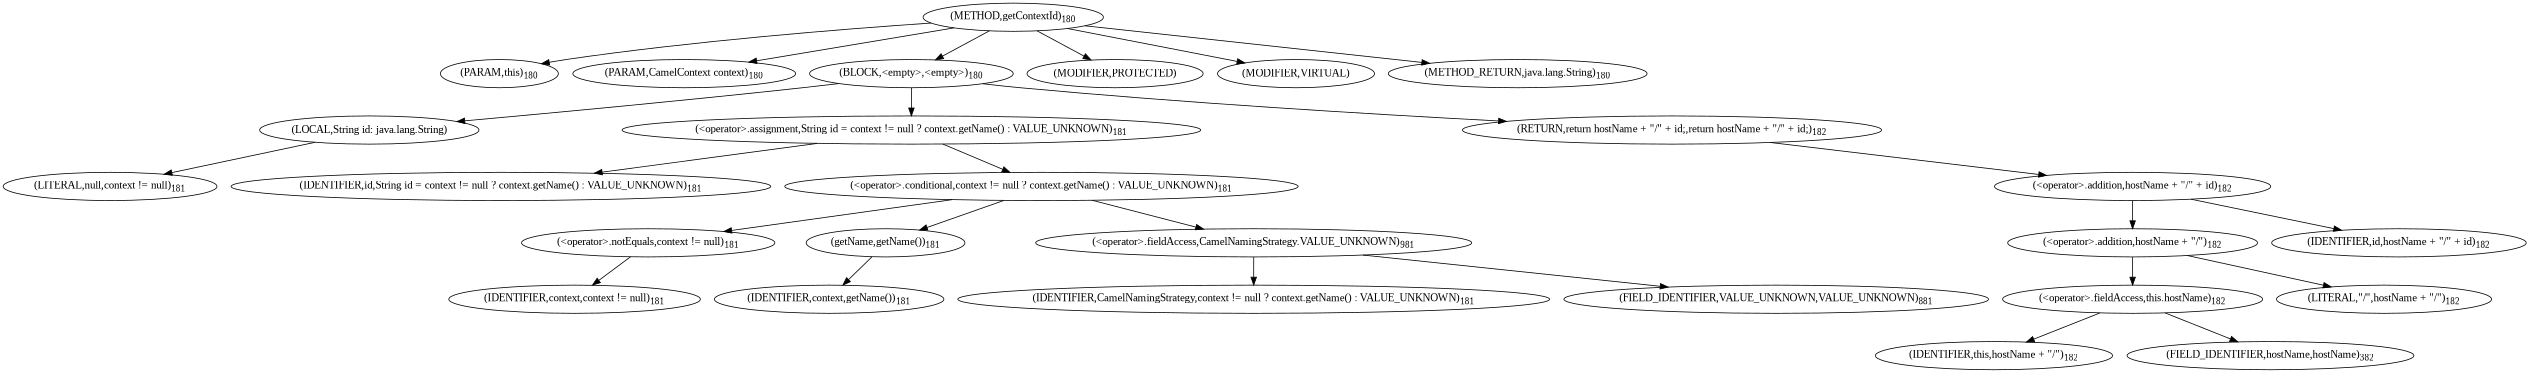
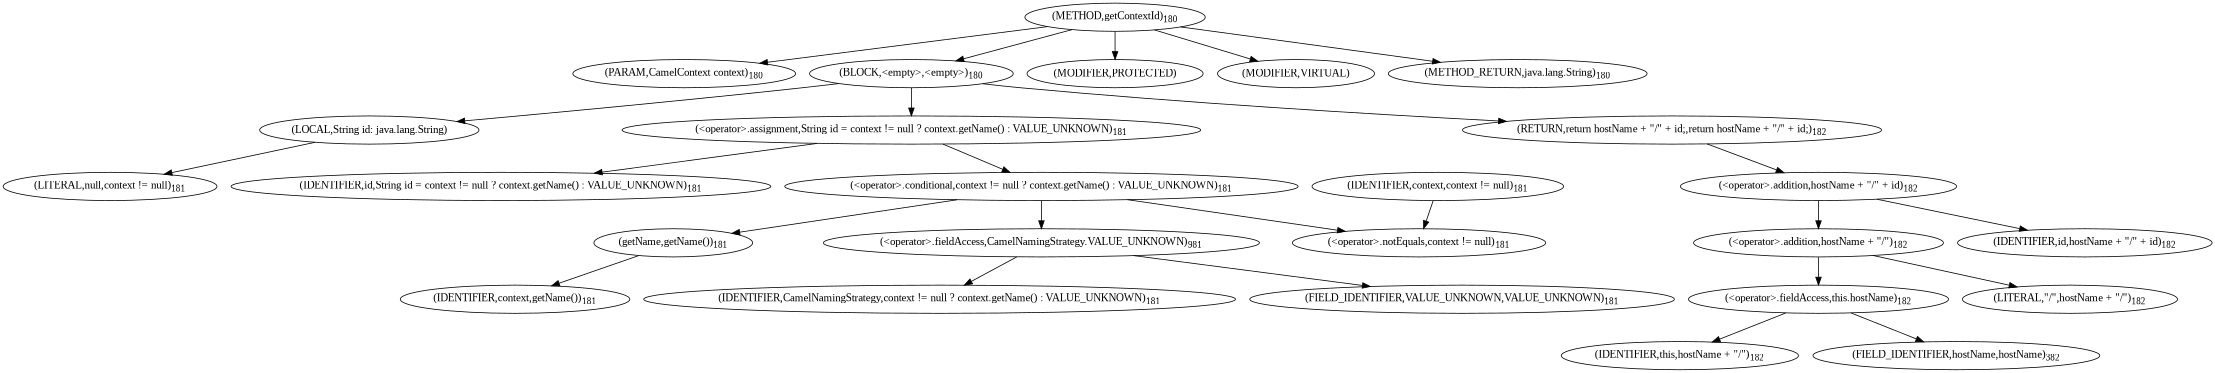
  digraph {
    fontname="Liberation Serif"
    node [fontname="Liberation Serif"]
    edge [fontname="Liberation Serif"]
    n1 [label=<(METHOD,getContextId)<SUB>180</SUB>>]
-   n2 [label=<(PARAM,this)<SUB>180</SUB>>]
    n3 [label=<(PARAM,CamelContext context)<SUB>180</SUB>>]
    n4 [label=<(BLOCK,&lt;empty&gt;,&lt;empty&gt;)<SUB>180</SUB>>]
    n5 [label=<(MODIFIER,PROTECTED)>]
    n6 [label=<(MODIFIER,VIRTUAL)>]
    n7 [label=<(METHOD_RETURN,java.lang.String)<SUB>180</SUB>>]
    n8 [label=<(LOCAL,String id: java.lang.String)>]
    n9 [label=<(&lt;operator&gt;.assignment,String id = context != null ? context.getName() : VALUE_UNKNOWN)<SUB>181</SUB>>]
    n10 [label=<(RETURN,return hostName + &quot;/&quot; + id;,return hostName + &quot;/&quot; + id;)<SUB>182</SUB>>]
    n11 [label=<(LITERAL,null,context != null)<SUB>181</SUB>>]
    n12 [label=<(IDENTIFIER,id,String id = context != null ? context.getName() : VALUE_UNKNOWN)<SUB>181</SUB>>]
    n13 [label=<(&lt;operator&gt;.conditional,context != null ? context.getName() : VALUE_UNKNOWN)<SUB>181</SUB>>]
    n14 [label=<(&lt;operator&gt;.addition,hostName + &quot;/&quot; + id)<SUB>182</SUB>>]
    n15 [label=<(&lt;operator&gt;.notEquals,context != null)<SUB>181</SUB>>]
    n16 [label=<(getName,getName())<SUB>181</SUB>>]
    n17 [label=<(&lt;operator&gt;.fieldAccess,CamelNamingStrategy.VALUE_UNKNOWN)<SUB>981</SUB>>]
    n18 [label=<(IDENTIFIER,context,context != null)<SUB>181</SUB>>]
    n19 [label=<(IDENTIFIER,context,getName())<SUB>181</SUB>>]
    n20 [label=<(IDENTIFIER,CamelNamingStrategy,context != null ? context.getName() : VALUE_UNKNOWN)<SUB>181</SUB>>]
-   n21 [label=<(FIELD_IDENTIFIER,VALUE_UNKNOWN,VALUE_UNKNOWN)<SUB>881</SUB>>]
+   n21 [label=<(FIELD_IDENTIFIER,VALUE_UNKNOWN,VALUE_UNKNOWN)<SUB>181</SUB>>]
    n22 [label=<(&lt;operator&gt;.addition,hostName + &quot;/&quot;)<SUB>182</SUB>>]
    n23 [label=<(IDENTIFIER,id,hostName + &quot;/&quot; + id)<SUB>182</SUB>>]
    n24 [label=<(&lt;operator&gt;.fieldAccess,this.hostName)<SUB>182</SUB>>]
    n25 [label=<(LITERAL,&quot;/&quot;,hostName + &quot;/&quot;)<SUB>182</SUB>>]
    n26 [label=<(IDENTIFIER,this,hostName + &quot;/&quot;)<SUB>182</SUB>>]
    n27 [label=<(FIELD_IDENTIFIER,hostName,hostName)<SUB>382</SUB>>]
-   n1 -> n2
    n1 -> n3
    n1 -> n4
    n1 -> n5
    n1 -> n6
    n1 -> n7
    n4 -> n8
    n4 -> n9
    n4 -> n10
    n8 -> n11
    n9 -> n12
    n9 -> n13
    n10 -> n14
    n13 -> n15
    n13 -> n16
    n13 -> n17
    n14 -> n22
    n14 -> n23
-   n15 -> n18
+   n18 -> n15
    n16 -> n19
    n17 -> n20
    n17 -> n21
    n22 -> n24
    n22 -> n25
    n24 -> n26
    n24 -> n27
  }
